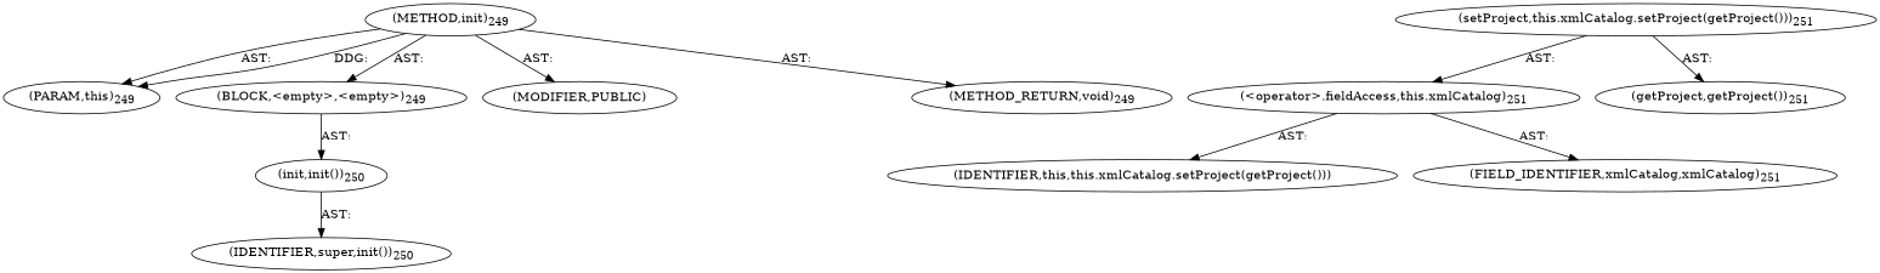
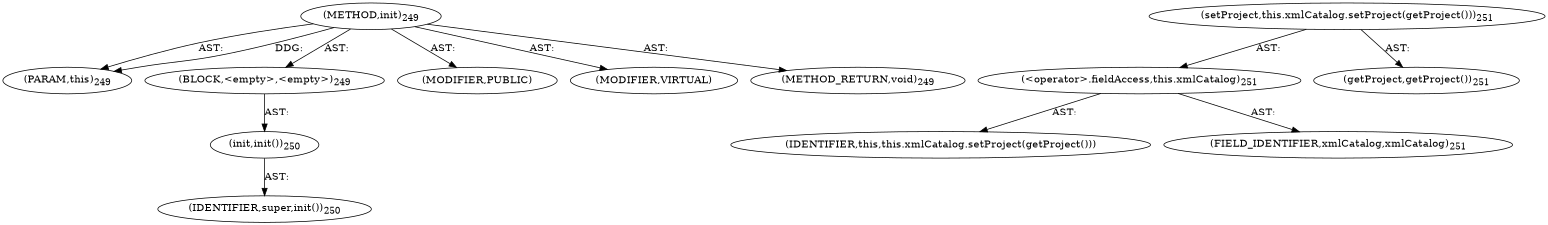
  digraph {
    n1 [label=<(METHOD,init)<SUB>249</SUB>>]
    n2 [label=<(PARAM,this)<SUB>249</SUB>>]
    n3 [label=<(BLOCK,&lt;empty&gt;,&lt;empty&gt;)<SUB>249</SUB>>]
    n4 [label=<(MODIFIER,PUBLIC)>]
+   n5 [label=<(MODIFIER,VIRTUAL)>]
    n6 [label=<(METHOD_RETURN,void)<SUB>249</SUB>>]
    n7 [label=<(init,init())<SUB>250</SUB>>]
    n8 [label=<(IDENTIFIER,super,init())<SUB>250</SUB>>]
    n9 [label=<(setProject,this.xmlCatalog.setProject(getProject()))<SUB>251</SUB>>]
    n10 [label=<(&lt;operator&gt;.fieldAccess,this.xmlCatalog)<SUB>251</SUB>>]
    n11 [label=<(getProject,getProject())<SUB>251</SUB>>]
    n12 [label=<(IDENTIFIER,this,this.xmlCatalog.setProject(getProject()))>]
    n13 [label=<(FIELD_IDENTIFIER,xmlCatalog,xmlCatalog)<SUB>251</SUB>>]
    n1 -> n2 [label="AST: "]
    n1 -> n2 [label="DDG: "]
    n1 -> n3 [label="AST: "]
    n1 -> n4 [label="AST: "]
+   n1 -> n5 [label="AST: "]
    n1 -> n6 [label="AST: "]
    n3 -> n7 [label="AST: "]
    n7 -> n8 [label="AST: "]
    n9 -> n10 [label="AST: "]
    n9 -> n11 [label="AST: "]
    n10 -> n12 [label="AST: "]
    n10 -> n13 [label="AST: "]
  }
